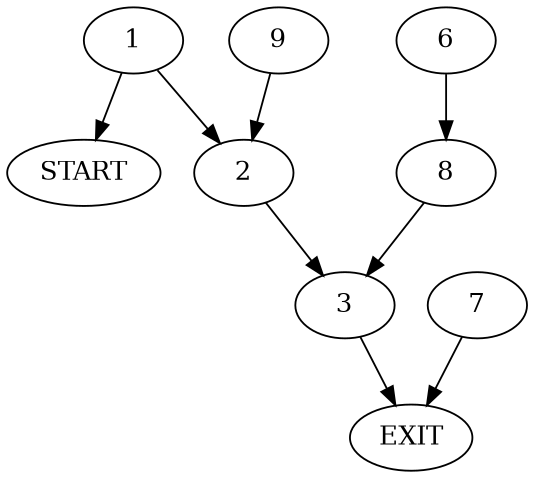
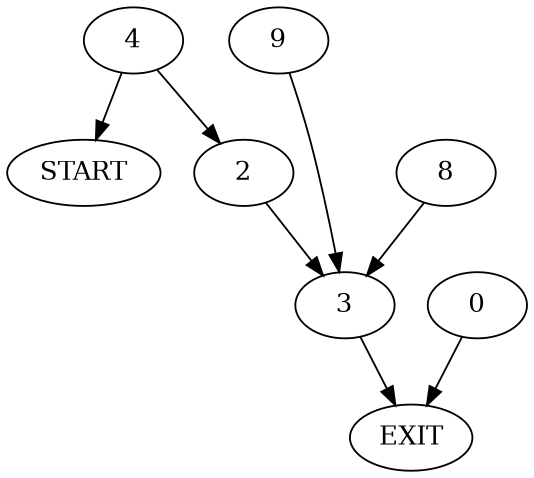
  digraph {
    n1 [label=START]
-   1
+   1 [label=4]
    2
    n4 [label=EXIT]
    3
    n6 [label=9]
-   6
    8
-   7
+   7 [label=0]
    1 -> n1
    1 -> 2
    2 -> 3
    3 -> n4
-   n6 -> 2
-   6 -> 8
+   n6 -> 3
    8 -> 3
    7 -> n4
  }
